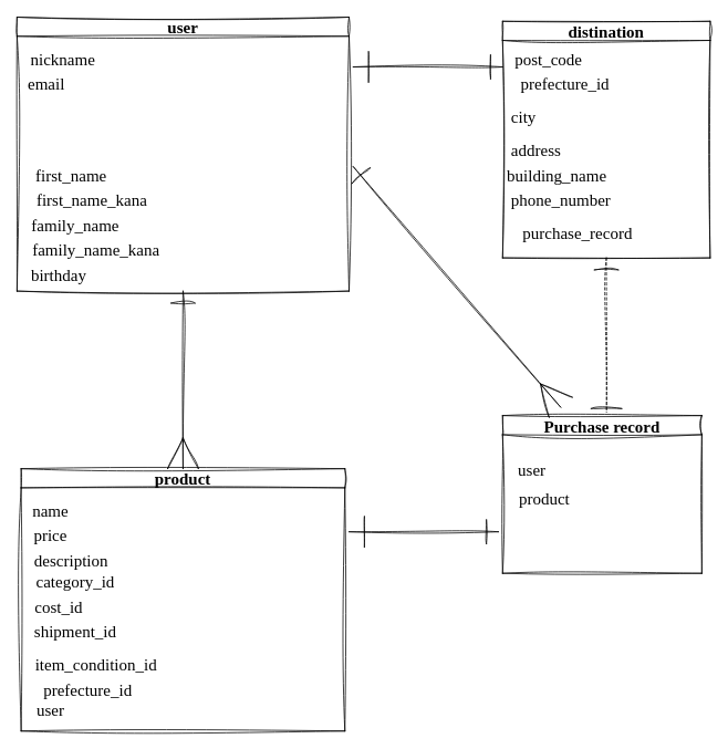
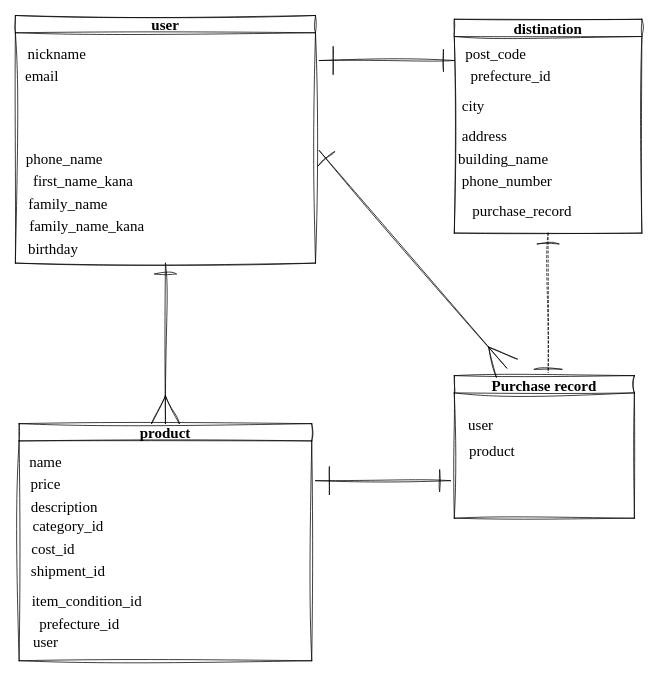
  <mxCell id="0" />
  <mxCell id="1" parent="0" />
  <mxCell id="2" style="edgeStyle=none;sketch=1;hachureGap=4;jiggle=2;curveFitting=1;html=1;exitX=0.5;exitY=1;exitDx=0;exitDy=0;fontFamily=Architects Daughter;fontSource=https%3A%2F%2Ffonts.googleapis.com%2Fcss%3Ffamily%3DArchitects%2BDaughter;fontSize=16;startArrow=ERone;startFill=0;endArrow=ERmany;endFill=0;strokeWidth=1;rounded=0;targetPerimeterSpacing=0;endSize=35;startSize=27;" parent="1" source="3" target="11" edge="1"><mxGeometry relative="1" as="geometry" /></mxCell>
  <mxCell id="3" value="user" style="swimlane;whiteSpace=wrap;html=1;sketch=1;hachureGap=4;jiggle=2;curveFitting=1;fontFamily=Architects Daughter;fontSource=https%3A%2F%2Ffonts.googleapis.com%2Fcss%3Ffamily%3DArchitects%2BDaughter;fontSize=20;" parent="1" vertex="1"><mxGeometry x="20" y="20" width="400" height="330" as="geometry" /></mxCell>
  <mxCell id="4" value="nickname" style="text;html=1;align=center;verticalAlign=middle;resizable=0;points=[];autosize=1;strokeColor=none;fillColor=none;fontSize=20;fontFamily=Architects Daughter;sketch=1;hachureGap=4;jiggle=2;curveFitting=1;fontSource=https%3A%2F%2Ffonts.googleapis.com%2Fcss%3Ffamily%3DArchitects%2BDaughter;" parent="3" vertex="1"><mxGeometry y="30" width="110" height="40" as="geometry" /></mxCell>
  <mxCell id="5" value="email" style="text;html=1;align=center;verticalAlign=middle;resizable=0;points=[];autosize=1;strokeColor=none;fillColor=none;fontSize=20;fontFamily=Architects Daughter;sketch=1;hachureGap=4;jiggle=2;curveFitting=1;fontSource=https%3A%2F%2Ffonts.googleapis.com%2Fcss%3Ffamily%3DArchitects%2BDaughter;" parent="3" vertex="1"><mxGeometry y="60" width="70" height="40" as="geometry" /></mxCell>
- <mxCell id="6" value="first_name" style="text;html=1;align=center;verticalAlign=middle;resizable=0;points=[];autosize=1;strokeColor=none;fillColor=none;fontSize=20;fontFamily=Architects Daughter;sketch=1;hachureGap=4;jiggle=2;curveFitting=1;fontSource=https%3A%2F%2Ffonts.googleapis.com%2Fcss%3Ffamily%3DArchitects%2BDaughter;" parent="3" vertex="1"><mxGeometry y="170" width="130" height="40" as="geometry" /></mxCell>
+ <mxCell id="6" value="phone_name" style="text;html=1;align=center;verticalAlign=middle;resizable=0;points=[];autosize=1;strokeColor=none;fillColor=none;fontSize=20;fontFamily=Architects Daughter;sketch=1;hachureGap=4;jiggle=2;curveFitting=1;fontSource=https%3A%2F%2Ffonts.googleapis.com%2Fcss%3Ffamily%3DArchitects%2BDaughter;" parent="3" vertex="1"><mxGeometry y="170" width="130" height="40" as="geometry" /></mxCell>
  <mxCell id="7" value="first_name_kana" style="text;html=1;align=center;verticalAlign=middle;resizable=0;points=[];autosize=1;strokeColor=none;fillColor=none;fontSize=20;fontFamily=Architects Daughter;sketch=1;hachureGap=4;jiggle=2;curveFitting=1;fontSource=https%3A%2F%2Ffonts.googleapis.com%2Fcss%3Ffamily%3DArchitects%2BDaughter;" parent="3" vertex="1"><mxGeometry y="200" width="180" height="40" as="geometry" /></mxCell>
  <mxCell id="8" value="family_name" style="text;html=1;align=center;verticalAlign=middle;resizable=0;points=[];autosize=1;strokeColor=none;fillColor=none;fontSize=20;fontFamily=Architects Daughter;sketch=1;hachureGap=4;jiggle=2;curveFitting=1;fontSource=https%3A%2F%2Ffonts.googleapis.com%2Fcss%3Ffamily%3DArchitects%2BDaughter;" parent="3" vertex="1"><mxGeometry y="230" width="140" height="40" as="geometry" /></mxCell>
  <mxCell id="9" value="family_name_kana" style="text;html=1;align=center;verticalAlign=middle;resizable=0;points=[];autosize=1;strokeColor=none;fillColor=none;fontSize=20;fontFamily=Architects Daughter;sketch=1;hachureGap=4;jiggle=2;curveFitting=1;fontSource=https%3A%2F%2Ffonts.googleapis.com%2Fcss%3Ffamily%3DArchitects%2BDaughter;" parent="3" vertex="1"><mxGeometry y="260" width="190" height="40" as="geometry" /></mxCell>
  <mxCell id="10" value="birthday" style="text;html=1;align=center;verticalAlign=middle;resizable=0;points=[];autosize=1;strokeColor=none;fillColor=none;fontSize=20;fontFamily=Architects Daughter;sketch=1;hachureGap=4;jiggle=2;curveFitting=1;fontSource=https%3A%2F%2Ffonts.googleapis.com%2Fcss%3Ffamily%3DArchitects%2BDaughter;" parent="3" vertex="1"><mxGeometry y="290" width="100" height="40" as="geometry" /></mxCell>
  <mxCell id="11" value="product" style="swimlane;whiteSpace=wrap;html=1;sketch=1;hachureGap=4;jiggle=2;curveFitting=1;fontFamily=Architects Daughter;fontSource=https%3A%2F%2Ffonts.googleapis.com%2Fcss%3Ffamily%3DArchitects%2BDaughter;fontSize=20;" parent="1" vertex="1"><mxGeometry y="564" width="390" height="316" as="geometry" x="25" /></mxCell>
  <mxCell id="12" value="name" style="text;html=1;align=center;verticalAlign=middle;resizable=0;points=[];autosize=1;strokeColor=none;fillColor=none;fontSize=20;fontFamily=Architects Daughter;sketch=1;hachureGap=4;jiggle=2;curveFitting=1;fontSource=https%3A%2F%2Ffonts.googleapis.com%2Fcss%3Ffamily%3DArchitects%2BDaughter;" parent="11" vertex="1"><mxGeometry y="30" width="70" height="40" as="geometry" /></mxCell>
  <mxCell id="13" value="price" style="text;html=1;align=center;verticalAlign=middle;resizable=0;points=[];autosize=1;strokeColor=none;fillColor=none;fontSize=20;fontFamily=Architects Daughter;sketch=1;hachureGap=4;jiggle=2;curveFitting=1;fontSource=https%3A%2F%2Ffonts.googleapis.com%2Fcss%3Ffamily%3DArchitects%2BDaughter;" parent="11" vertex="1"><mxGeometry y="60" width="70" height="40" as="geometry" /></mxCell>
  <mxCell id="14" value="description" style="text;html=1;align=center;verticalAlign=middle;resizable=0;points=[];autosize=1;strokeColor=none;fillColor=none;fontSize=20;fontFamily=Architects Daughter;sketch=1;hachureGap=4;jiggle=2;curveFitting=1;fontSource=https%3A%2F%2Ffonts.googleapis.com%2Fcss%3Ffamily%3DArchitects%2BDaughter;" parent="11" vertex="1"><mxGeometry y="90" width="120" height="40" as="geometry" /></mxCell>
  <mxCell id="15" value="cost_id" style="text;html=1;align=center;verticalAlign=middle;resizable=0;points=[];autosize=1;strokeColor=none;fillColor=none;fontSize=20;fontFamily=Architects Daughter;sketch=1;hachureGap=4;jiggle=2;curveFitting=1;fontSource=https%3A%2F%2Ffonts.googleapis.com%2Fcss%3Ffamily%3DArchitects%2BDaughter;" parent="11" vertex="1"><mxGeometry y="146" width="90" height="40" as="geometry" /></mxCell>
  <mxCell id="16" value="shipment_id" style="text;html=1;align=center;verticalAlign=middle;resizable=0;points=[];autosize=1;strokeColor=none;fillColor=none;fontSize=20;fontFamily=Architects Daughter;sketch=1;hachureGap=4;jiggle=2;curveFitting=1;fontSource=https%3A%2F%2Ffonts.googleapis.com%2Fcss%3Ffamily%3DArchitects%2BDaughter;" parent="11" vertex="1"><mxGeometry y="176" width="130" height="40" as="geometry" /></mxCell>
  <mxCell id="17" value="item_condition_id" style="text;html=1;align=center;verticalAlign=middle;resizable=0;points=[];autosize=1;strokeColor=none;fillColor=none;fontSize=20;fontFamily=Architects Daughter;sketch=1;hachureGap=4;jiggle=2;curveFitting=1;fontSource=https%3A%2F%2Ffonts.googleapis.com%2Fcss%3Ffamily%3DArchitects%2BDaughter;" parent="11" vertex="1"><mxGeometry y="216" width="180" height="40" as="geometry" /></mxCell>
  <mxCell id="18" value="prefecture_id" style="text;html=1;align=center;verticalAlign=middle;resizable=0;points=[];autosize=1;strokeColor=none;fillColor=none;fontSize=20;fontFamily=Architects Daughter;sketch=1;hachureGap=4;jiggle=2;curveFitting=1;fontSource=https%3A%2F%2Ffonts.googleapis.com%2Fcss%3Ffamily%3DArchitects%2BDaughter;" parent="11" vertex="1"><mxGeometry y="246" width="160" height="40" as="geometry" /></mxCell>
  <mxCell id="19" value="user" style="text;html=1;align=center;verticalAlign=middle;resizable=0;points=[];autosize=1;strokeColor=none;fillColor=none;fontSize=20;fontFamily=Architects Daughter;sketch=1;hachureGap=4;jiggle=2;curveFitting=1;fontSource=https%3A%2F%2Ffonts.googleapis.com%2Fcss%3Ffamily%3DArchitects%2BDaughter;" parent="11" vertex="1"><mxGeometry y="270" width="70" height="40" as="geometry" /></mxCell>
  <mxCell id="20" value="category_id" style="text;html=1;align=center;verticalAlign=middle;resizable=0;points=[];autosize=1;strokeColor=none;fillColor=none;fontSize=20;fontFamily=Architects Daughter;sketch=1;hachureGap=4;jiggle=2;curveFitting=1;fontSource=https%3A%2F%2Ffonts.googleapis.com%2Fcss%3Ffamily%3DArchitects%2BDaughter;" vertex="1" parent="11"><mxGeometry x="-5" y="116" width="140" height="40" as="geometry" /></mxCell>
  <mxCell id="21" style="edgeStyle=none;rounded=0;sketch=1;hachureGap=4;jiggle=2;curveFitting=1;html=1;strokeWidth=1;fontFamily=Architects Daughter;fontSource=https%3A%2F%2Ffonts.googleapis.com%2Fcss%3Ffamily%3DArchitects%2BDaughter;fontSize=16;startArrow=ERone;startFill=0;endArrow=ERone;endFill=0;startSize=27;endSize=35;targetPerimeterSpacing=0;" parent="1" edge="1"><mxGeometry relative="1" as="geometry"><mxPoint x="425" y="80" as="targetPoint" /><mxPoint x="605" y="80" as="sourcePoint" /></mxGeometry></mxCell>
  <mxCell id="22" value="distination" style="swimlane;whiteSpace=wrap;html=1;sketch=1;hachureGap=4;jiggle=2;curveFitting=1;fontFamily=Architects Daughter;fontSource=https%3A%2F%2Ffonts.googleapis.com%2Fcss%3Ffamily%3DArchitects%2BDaughter;fontSize=20;" parent="1" vertex="1"><mxGeometry x="605" y="25" width="250" height="285" as="geometry" /></mxCell>
  <mxCell id="23" value="post_code" style="text;html=1;align=center;verticalAlign=middle;resizable=0;points=[];autosize=1;strokeColor=none;fillColor=none;fontSize=20;fontFamily=Architects Daughter;sketch=1;hachureGap=4;jiggle=2;curveFitting=1;fontSource=https%3A%2F%2Ffonts.googleapis.com%2Fcss%3Ffamily%3DArchitects%2BDaughter;" parent="22" vertex="1"><mxGeometry x="-5" y="25" width="120" height="40" as="geometry" /></mxCell>
  <mxCell id="24" value="prefecture_id" style="text;html=1;align=center;verticalAlign=middle;resizable=0;points=[];autosize=1;strokeColor=none;fillColor=none;fontSize=20;fontFamily=Architects Daughter;sketch=1;hachureGap=4;jiggle=2;curveFitting=1;fontSource=https%3A%2F%2Ffonts.googleapis.com%2Fcss%3Ffamily%3DArchitects%2BDaughter;" parent="22" vertex="1"><mxGeometry x="-5" y="55" width="160" height="40" as="geometry" /></mxCell>
  <mxCell id="25" value="city" style="text;html=1;align=center;verticalAlign=middle;resizable=0;points=[];autosize=1;strokeColor=none;fillColor=none;fontSize=20;fontFamily=Architects Daughter;sketch=1;hachureGap=4;jiggle=2;curveFitting=1;fontSource=https%3A%2F%2Ffonts.googleapis.com%2Fcss%3Ffamily%3DArchitects%2BDaughter;" parent="22" vertex="1"><mxGeometry x="-5" y="95" width="60" height="40" as="geometry" /></mxCell>
  <mxCell id="26" value="address" style="text;html=1;align=center;verticalAlign=middle;resizable=0;points=[];autosize=1;strokeColor=none;fillColor=none;fontSize=20;fontFamily=Architects Daughter;sketch=1;hachureGap=4;jiggle=2;curveFitting=1;fontSource=https%3A%2F%2Ffonts.googleapis.com%2Fcss%3Ffamily%3DArchitects%2BDaughter;" parent="22" vertex="1"><mxGeometry x="-10" y="135" width="100" height="40" as="geometry" /></mxCell>
  <mxCell id="27" value="building_name" style="text;html=1;align=center;verticalAlign=middle;resizable=0;points=[];autosize=1;strokeColor=none;fillColor=none;fontSize=20;fontFamily=Architects Daughter;sketch=1;hachureGap=4;jiggle=2;curveFitting=1;fontSource=https%3A%2F%2Ffonts.googleapis.com%2Fcss%3Ffamily%3DArchitects%2BDaughter;" parent="22" vertex="1"><mxGeometry x="-5" y="165" width="140" height="40" as="geometry" /></mxCell>
  <mxCell id="28" value="phone_number" style="text;html=1;align=center;verticalAlign=middle;resizable=0;points=[];autosize=1;strokeColor=none;fillColor=none;fontSize=20;fontFamily=Architects Daughter;sketch=1;hachureGap=4;jiggle=2;curveFitting=1;fontSource=https%3A%2F%2Ffonts.googleapis.com%2Fcss%3Ffamily%3DArchitects%2BDaughter;" parent="22" vertex="1"><mxGeometry x="-10" y="195" width="160" height="40" as="geometry" /></mxCell>
  <mxCell id="29" value="purchase_record" style="text;html=1;align=center;verticalAlign=middle;resizable=0;points=[];autosize=1;strokeColor=none;fillColor=none;fontSize=20;fontFamily=Architects Daughter;sketch=1;hachureGap=4;jiggle=2;curveFitting=1;fontSource=https%3A%2F%2Ffonts.googleapis.com%2Fcss%3Ffamily%3DArchitects%2BDaughter;" parent="22" vertex="1"><mxGeometry x="-5" y="235" width="190" height="40" as="geometry" /></mxCell>
  <mxCell id="30" style="edgeStyle=none;rounded=0;sketch=1;hachureGap=4;jiggle=2;curveFitting=1;html=1;strokeWidth=1;fontFamily=Architects Daughter;fontSource=https%3A%2F%2Ffonts.googleapis.com%2Fcss%3Ffamily%3DArchitects%2BDaughter;fontSize=16;startArrow=ERone;startFill=0;endArrow=ERone;endFill=0;startSize=27;endSize=35;targetPerimeterSpacing=0;entryX=0.521;entryY=0.053;entryDx=0;entryDy=0;entryPerimeter=0;exitX=0.5;exitY=1;exitDx=0;exitDy=0;dashed=1;" parent="1" source="22" target="31" edge="1"><mxGeometry relative="1" as="geometry"><mxPoint x="355" y="460" as="targetPoint" /><mxPoint x="475" y="350" as="sourcePoint" /></mxGeometry></mxCell>
  <mxCell id="31" value="Purchase record" style="swimlane;sketch=1;hachureGap=4;jiggle=2;curveFitting=1;fontFamily=Architects Daughter;fontSource=https%3A%2F%2Ffonts.googleapis.com%2Fcss%3Ffamily%3DArchitects%2BDaughter;fontSize=20;" parent="1" vertex="1"><mxGeometry x="605" y="500" width="240" height="190" as="geometry" /></mxCell>
  <mxCell id="32" value="product" style="text;html=1;align=center;verticalAlign=middle;resizable=0;points=[];autosize=1;strokeColor=none;fillColor=none;fontSize=20;fontFamily=Architects Daughter;sketch=1;hachureGap=4;jiggle=2;curveFitting=1;fontSource=https%3A%2F%2Ffonts.googleapis.com%2Fcss%3Ffamily%3DArchitects%2BDaughter;" parent="31" vertex="1"><mxGeometry y="80" width="100" height="40" as="geometry" /></mxCell>
  <mxCell id="33" value="user" style="text;html=1;align=center;verticalAlign=middle;resizable=0;points=[];autosize=1;strokeColor=none;fillColor=none;fontSize=20;fontFamily=Architects Daughter;sketch=1;hachureGap=4;jiggle=2;curveFitting=1;fontSource=https%3A%2F%2Ffonts.googleapis.com%2Fcss%3Ffamily%3DArchitects%2BDaughter;" parent="31" vertex="1"><mxGeometry y="45" width="70" height="40" as="geometry" /></mxCell>
  <mxCell id="34" value="&lt;div style=&quot;color: rgb(212, 212, 212); background-color: rgb(30, 30, 30); font-family: Menlo, Monaco, &amp;quot;Courier New&amp;quot;, monospace; font-size: 12px; line-height: 18px;&quot;&gt;&lt;br&gt;&lt;/div&gt;" style="text;html=1;align=center;verticalAlign=middle;resizable=0;points=[];autosize=1;strokeColor=none;fillColor=none;fontSize=20;fontFamily=Architects Daughter;sketch=1;hachureGap=4;jiggle=2;curveFitting=1;fontSource=https%3A%2F%2Ffonts.googleapis.com%2Fcss%3Ffamily%3DArchitects%2BDaughter;" parent="31" vertex="1"><mxGeometry x="40" y="35" width="20" height="30" as="geometry" /></mxCell>
  <mxCell id="35" style="edgeStyle=none;sketch=1;hachureGap=4;jiggle=2;curveFitting=1;html=1;fontFamily=Architects Daughter;fontSource=https%3A%2F%2Ffonts.googleapis.com%2Fcss%3Ffamily%3DArchitects%2BDaughter;fontSize=16;startArrow=ERone;startFill=0;endArrow=ERmany;endFill=0;strokeWidth=1;rounded=0;targetPerimeterSpacing=0;endSize=35;startSize=27;" parent="1" edge="1"><mxGeometry relative="1" as="geometry"><mxPoint x="425" y="200" as="sourcePoint" /><mxPoint x="675" y="490" as="targetPoint" /><Array as="points" /></mxGeometry></mxCell>
  <mxCell id="36" style="edgeStyle=none;rounded=0;sketch=1;hachureGap=4;jiggle=2;curveFitting=1;html=1;strokeWidth=1;fontFamily=Architects Daughter;fontSource=https%3A%2F%2Ffonts.googleapis.com%2Fcss%3Ffamily%3DArchitects%2BDaughter;fontSize=16;startArrow=ERone;startFill=0;endArrow=ERone;endFill=0;startSize=27;endSize=35;targetPerimeterSpacing=0;" parent="1" edge="1"><mxGeometry relative="1" as="geometry"><mxPoint x="420" y="640" as="targetPoint" /><mxPoint x="600" y="640" as="sourcePoint" /></mxGeometry></mxCell>
